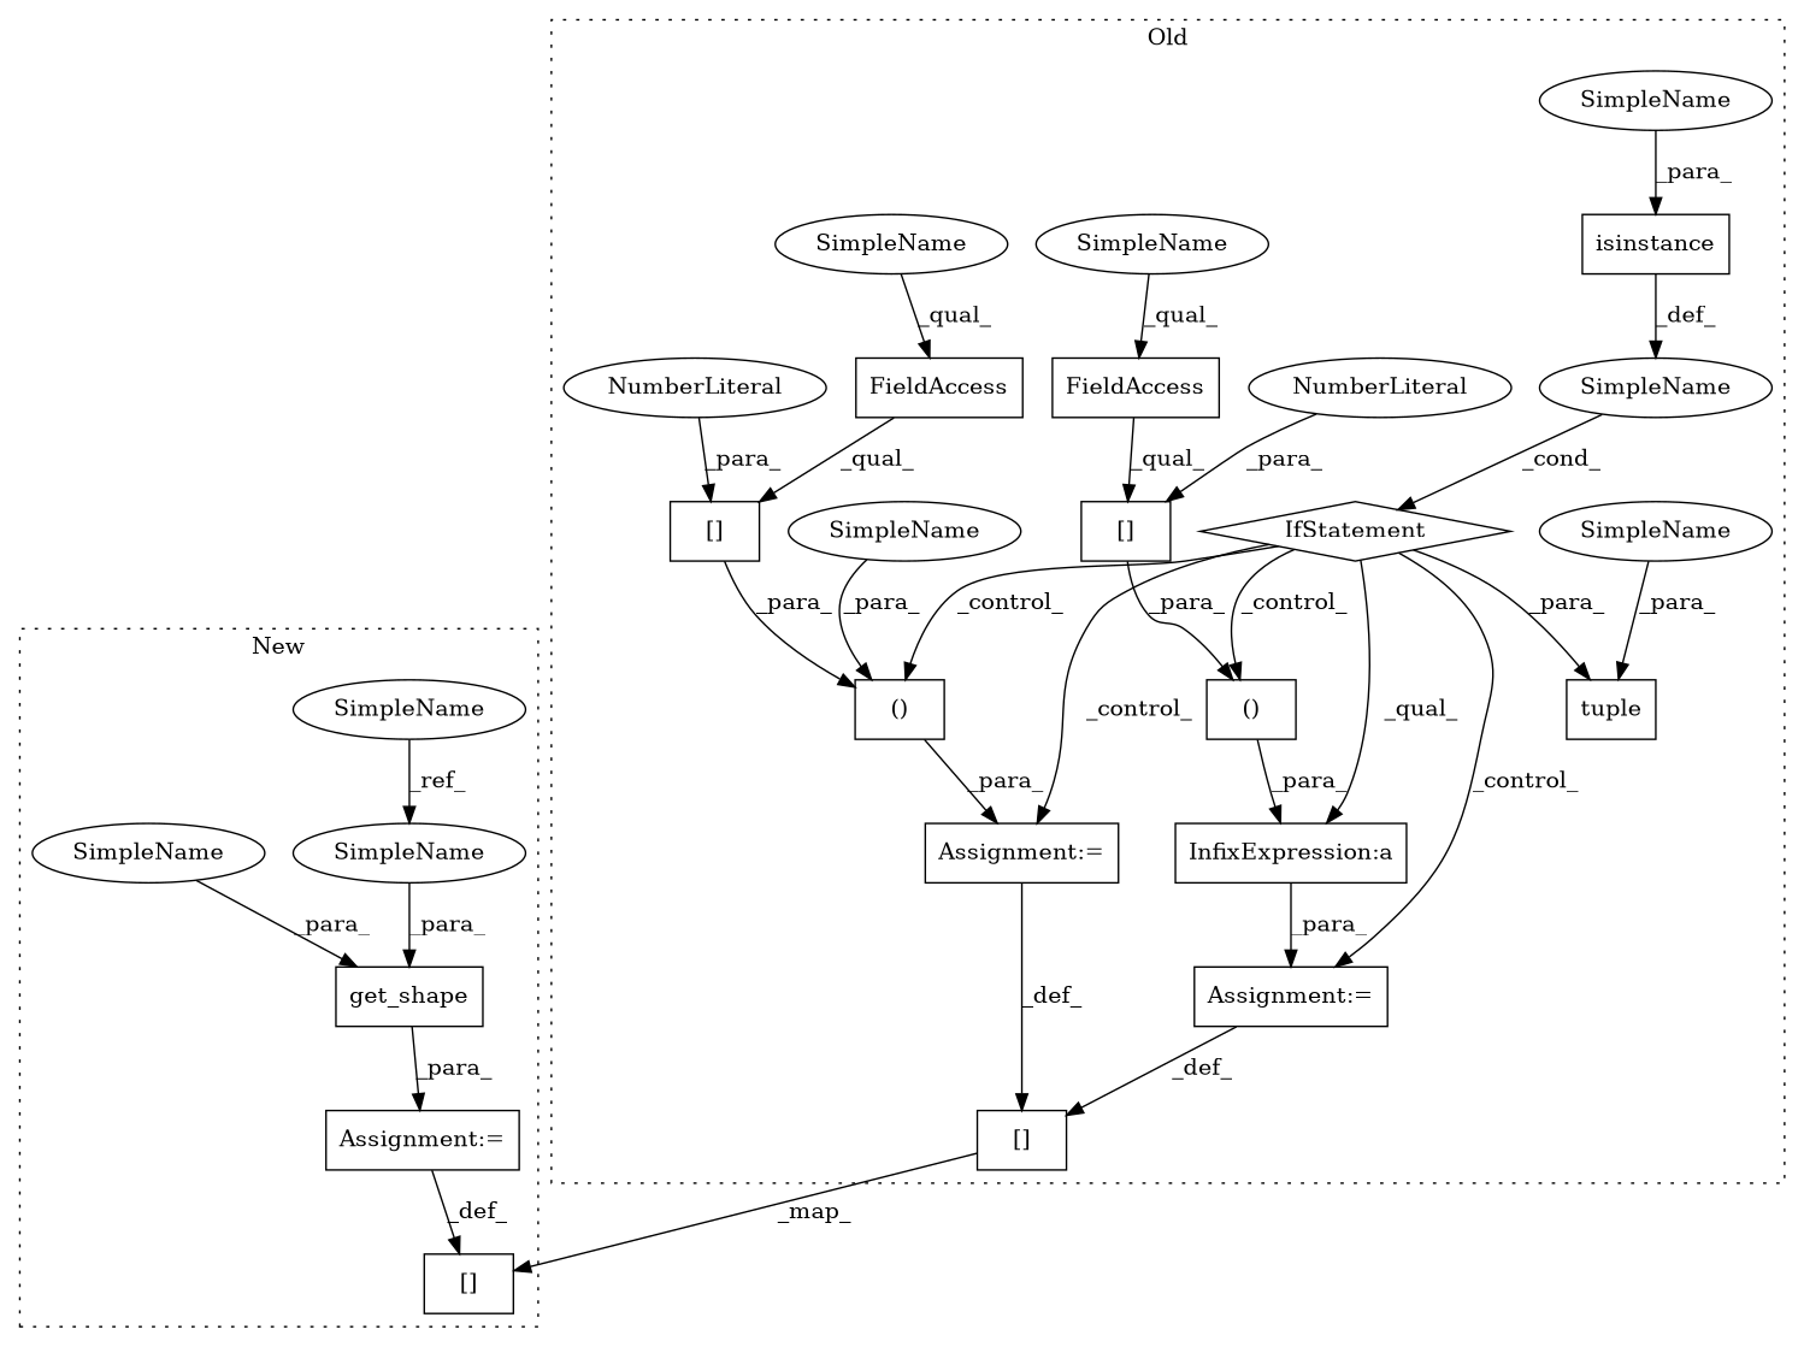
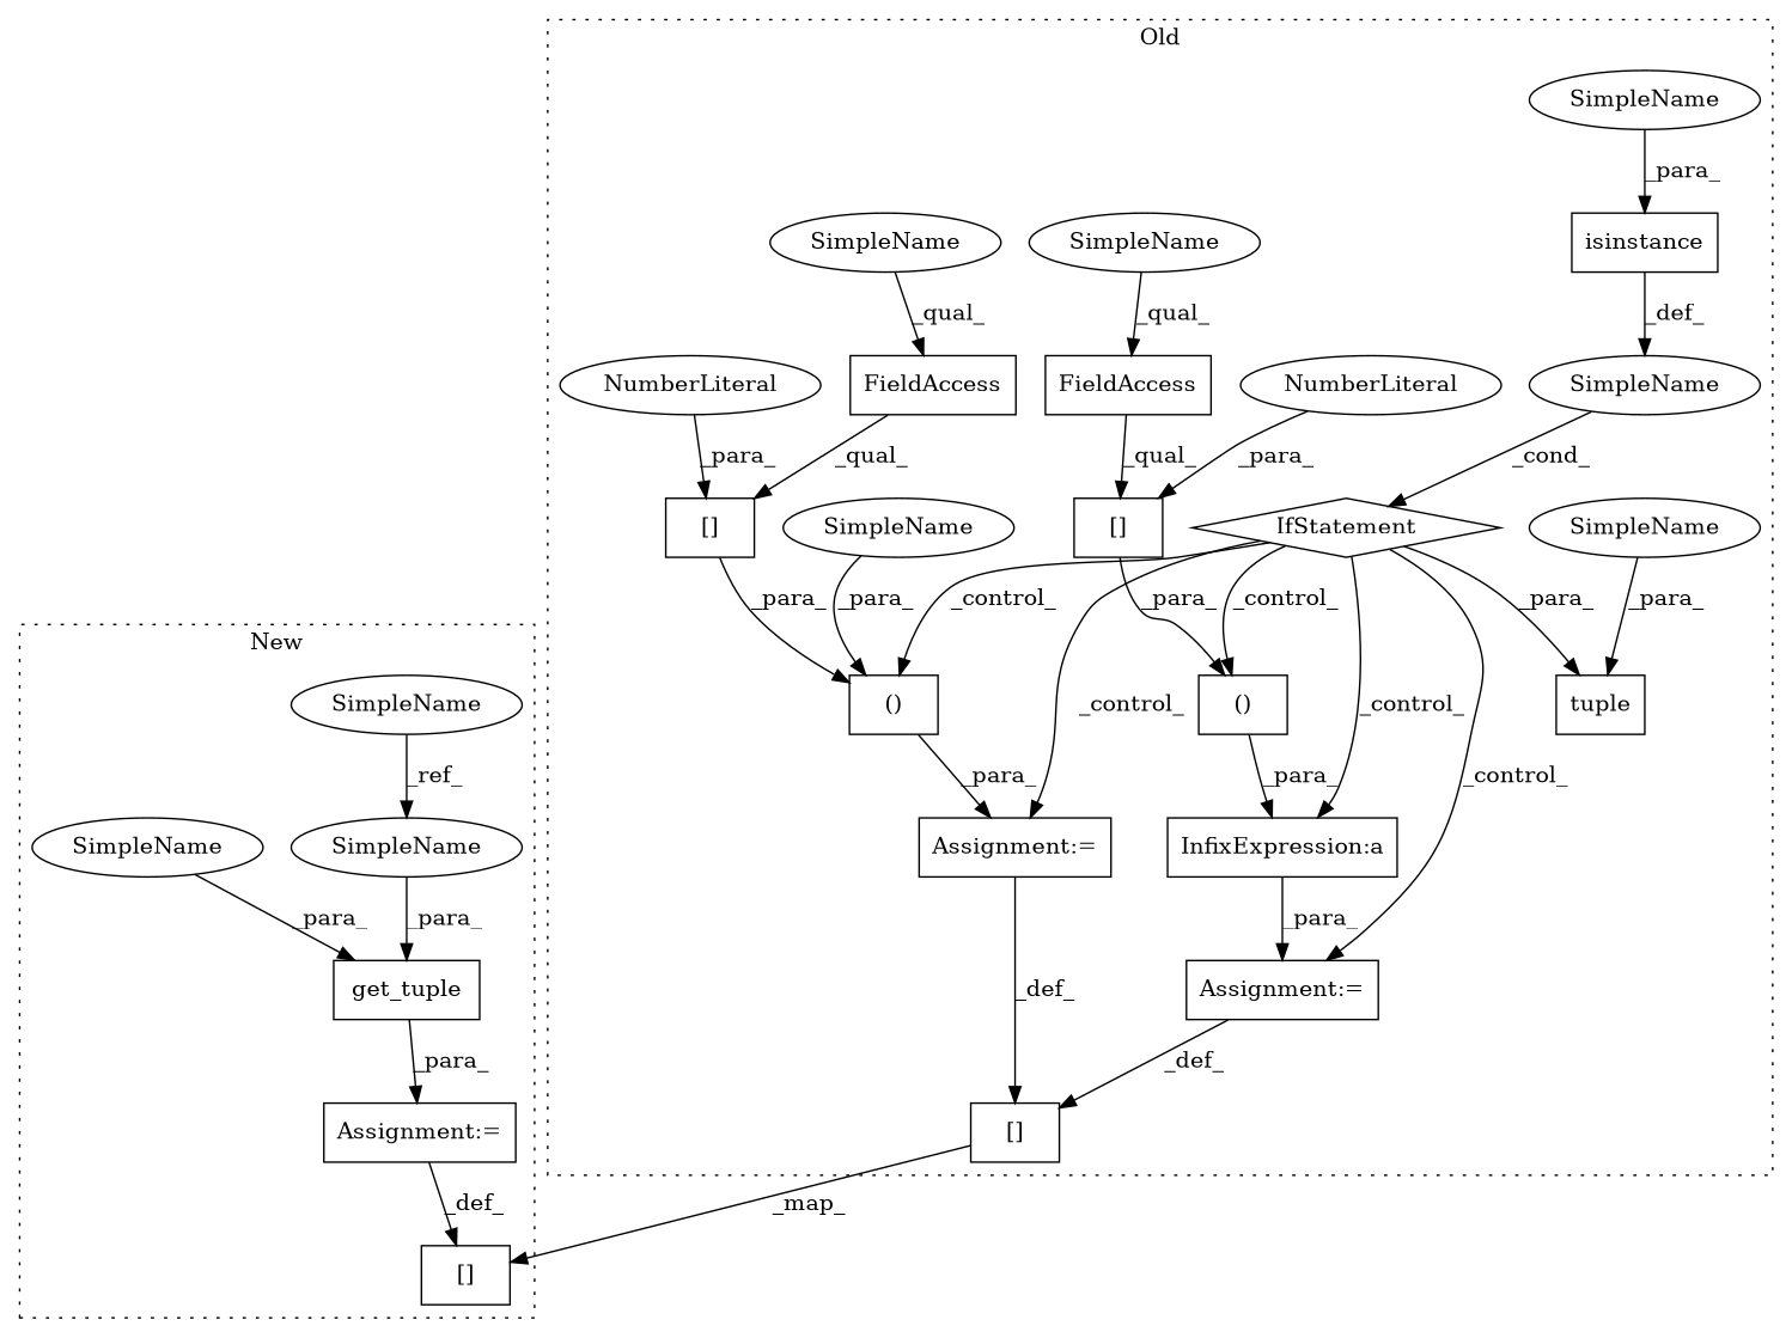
  digraph {
    node [a=42 l=4 s=15738 shape=box]
    n1 [a=32 l="11,1" label=isinstance s="15698,15717"]
    n2 [a=106 l=31 label="()"]
    n3 [a=25 l="4,2" label=IfStatement s="15694,15718" shape=diamond]
    n4 [label=SimpleName shape=ellipse l="" s=""]
    n5 [a=7 l=1 label="Assignment:=" s=15794]
    n6 [a=2 l="5,1" label="[]" s="15905,15918"]
    n7 [a=27 label="InfixExpression:a" s=15841]
    n8 [a=32 l="6,1" label=tuple s="15845,15855"]
    n9 [a=106 l=38 label="()" s=15803]
    n10 [a=2 l="12,1" label="[]" s="15827,15840"]
    n11 [a=34 l=1 label=NumberLiteral s=15839 shape=ellipse]
    n12 [a=2 l="12,1" label="[]" s="15738,15751"]
    n13 [a=34 l=1 label=NumberLiteral s=15750 shape=ellipse]
    n14 [a=22 l=11 label=FieldAccess]
    n15 [a=22 l=11 label=FieldAccess s=15827]
    n16 [a=7 l=8 label="Assignment:=" s=15730]
    n17 [l=5 label=SimpleName s=15827 shape=ellipse]
    n18 [l=5 label=SimpleName shape=ellipse]
    n19 [label=SimpleName s=15765 shape=ellipse]
    n20 [label=SimpleName s=15851 shape=ellipse]
    n21 [label=SimpleName s=15709 shape=ellipse]
-   n22 [a=32 l="10,1" label=get_shape s="16133,16153"]
+   n22 [a=32 l="10,1" label=get_tuple s="16133,16153"]
    n23 [a=7 l=1 label="Assignment:=" s=16127]
    n24 [label=SimpleName s=16089 shape=ellipse]
    n25 [a=2 l="5,1" label="[]" s="16196,16209"]
    n26 [label=SimpleName s=16143 shape=ellipse]
    n27 [l=5 label=SimpleName s=16148 shape=ellipse]
    subgraph cluster_1 {
      label=Old
      style=dotted
      n1
      n2
      n3
      n4
      n5
      n6
      n7
      n8
      n9
      n10
      n11
      n12
      n13
      n14
      n15
      n16
      n17
      n18
      n19
      n20
      n21
    }
    subgraph cluster_2 {
      label=New
      style=dotted
      n22
      n23
      n24
      n25
      n26
      n27
    }
    n1 -> n4 [label=_def_]
    n2 -> n16 [label=_para_]
    n3 -> n2 [label=_control_]
    n3 -> n5 [label=_control_]
-   n3 -> n7 [label=_qual_]
+   n3 -> n7 [label=_control_]
    n3 -> n8 [label=_para_]
    n3 -> n9 [label=_control_]
    n3 -> n16 [label=_control_]
    n4 -> n3 [label=_cond_]
    n5 -> n6 [label=_def_]
    n6 -> n25 [label=_map_]
    n7 -> n5 [label=_para_]
    n9 -> n7 [label=_para_]
    n10 -> n9 [label=_para_]
    n11 -> n10 [label=_para_]
    n12 -> n2 [label=_para_]
    n13 -> n12 [label=_para_]
    n14 -> n12 [label=_qual_]
    n15 -> n10 [label=_qual_]
    n16 -> n6 [label=_def_]
    n17 -> n15 [label=_qual_]
    n18 -> n14 [label=_qual_]
    n19 -> n2 [label=_para_]
    n20 -> n8 [label=_para_]
    n21 -> n1 [label=_para_]
    n22 -> n23 [label=_para_]
    n23 -> n25 [label=_def_]
    n24 -> n26 [label=_ref_]
    n26 -> n22 [label=_para_]
    n27 -> n22 [label=_para_]
  }
